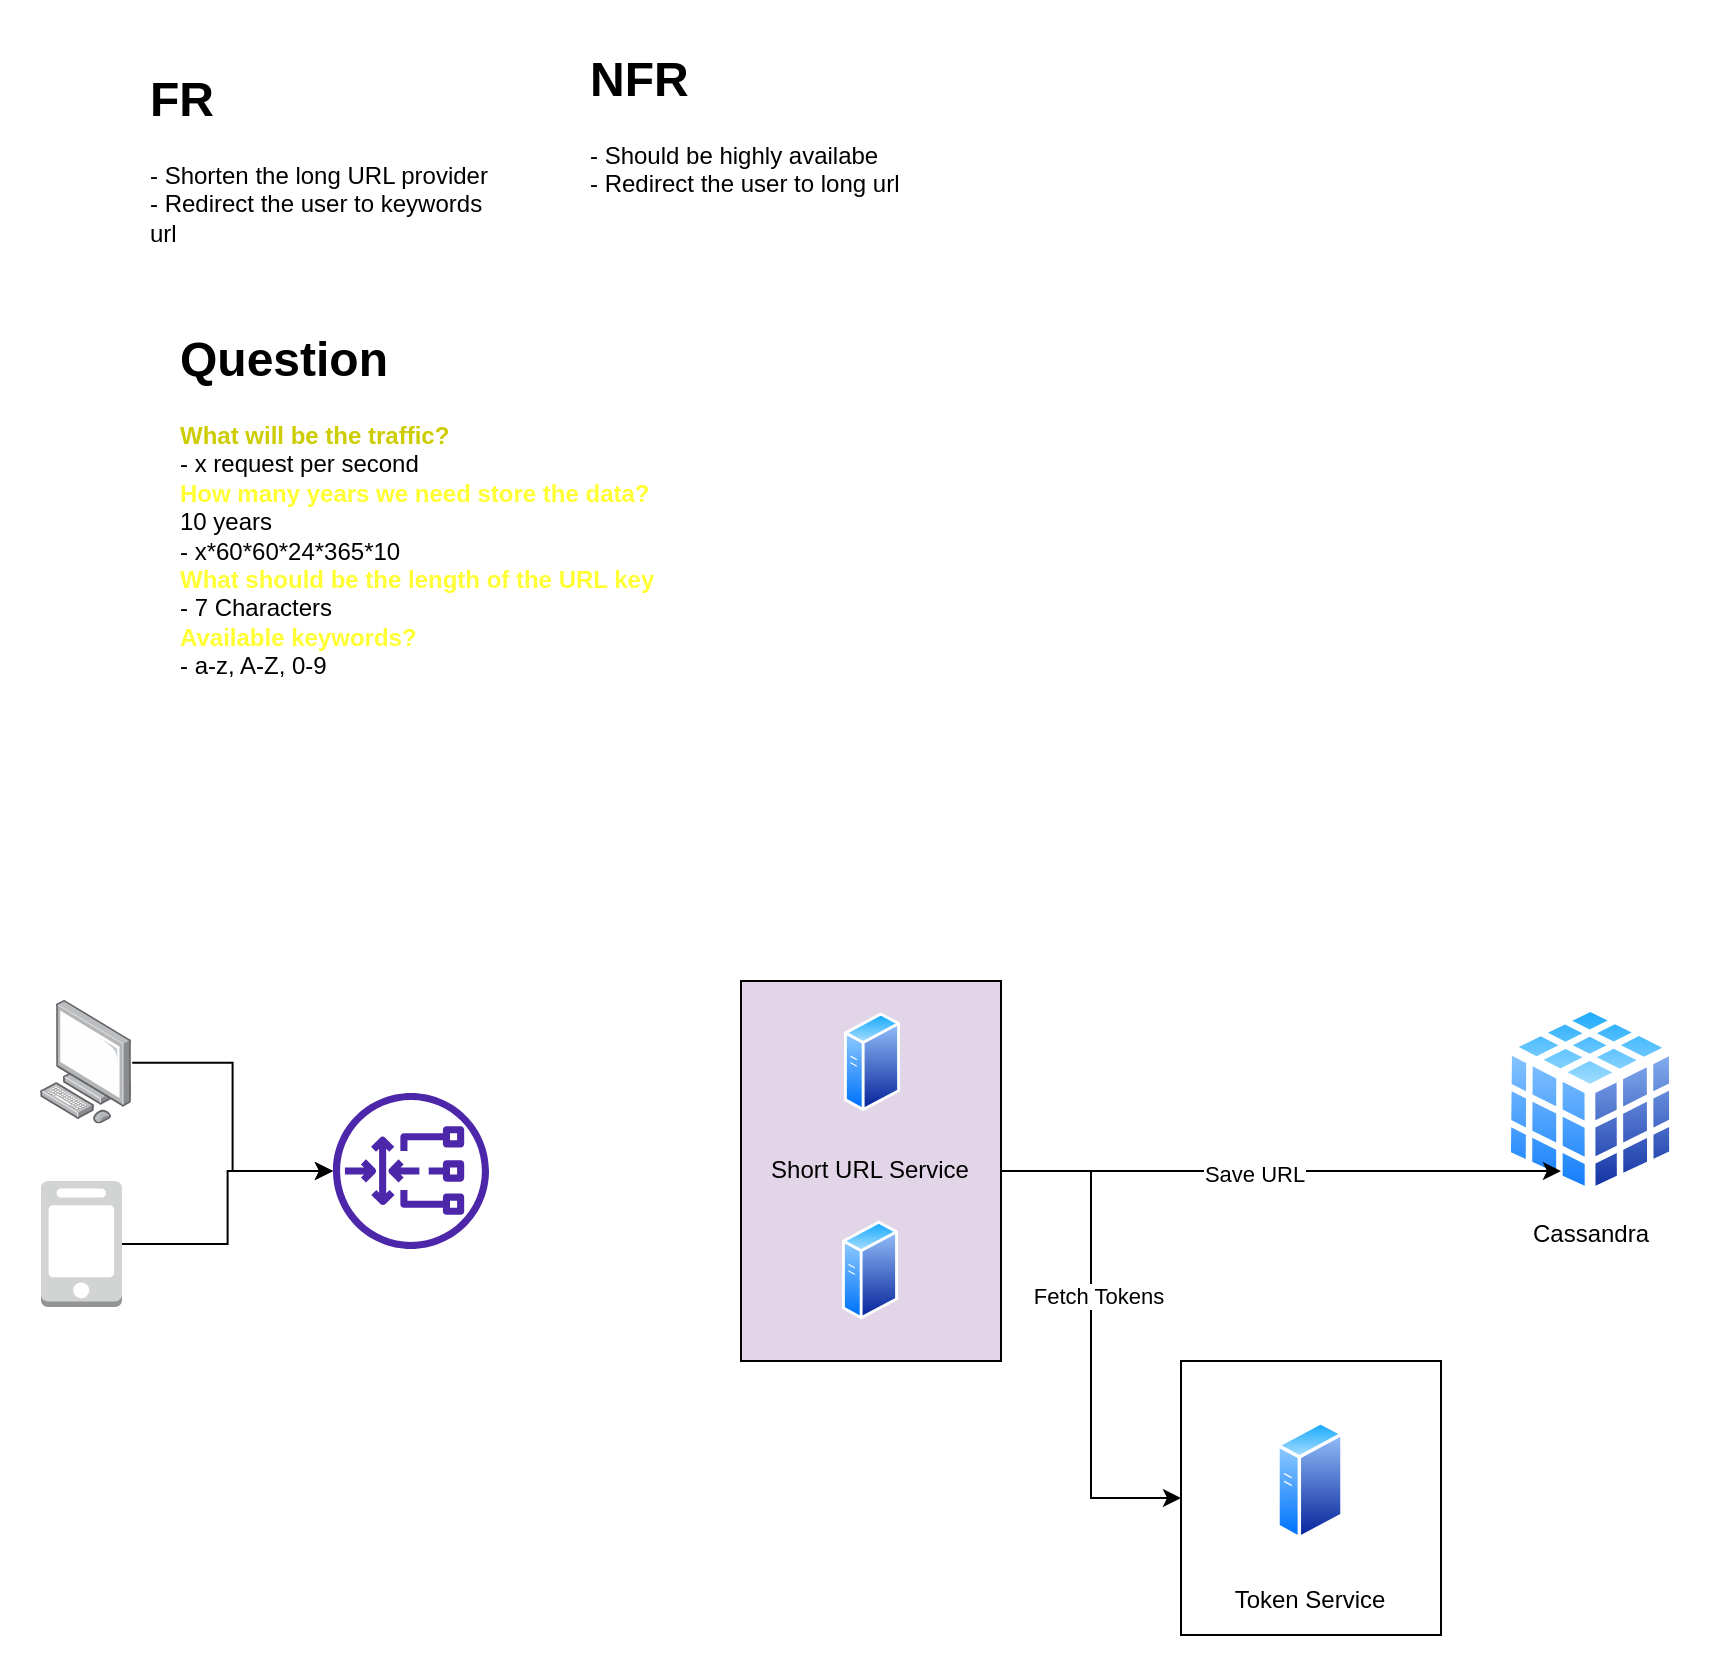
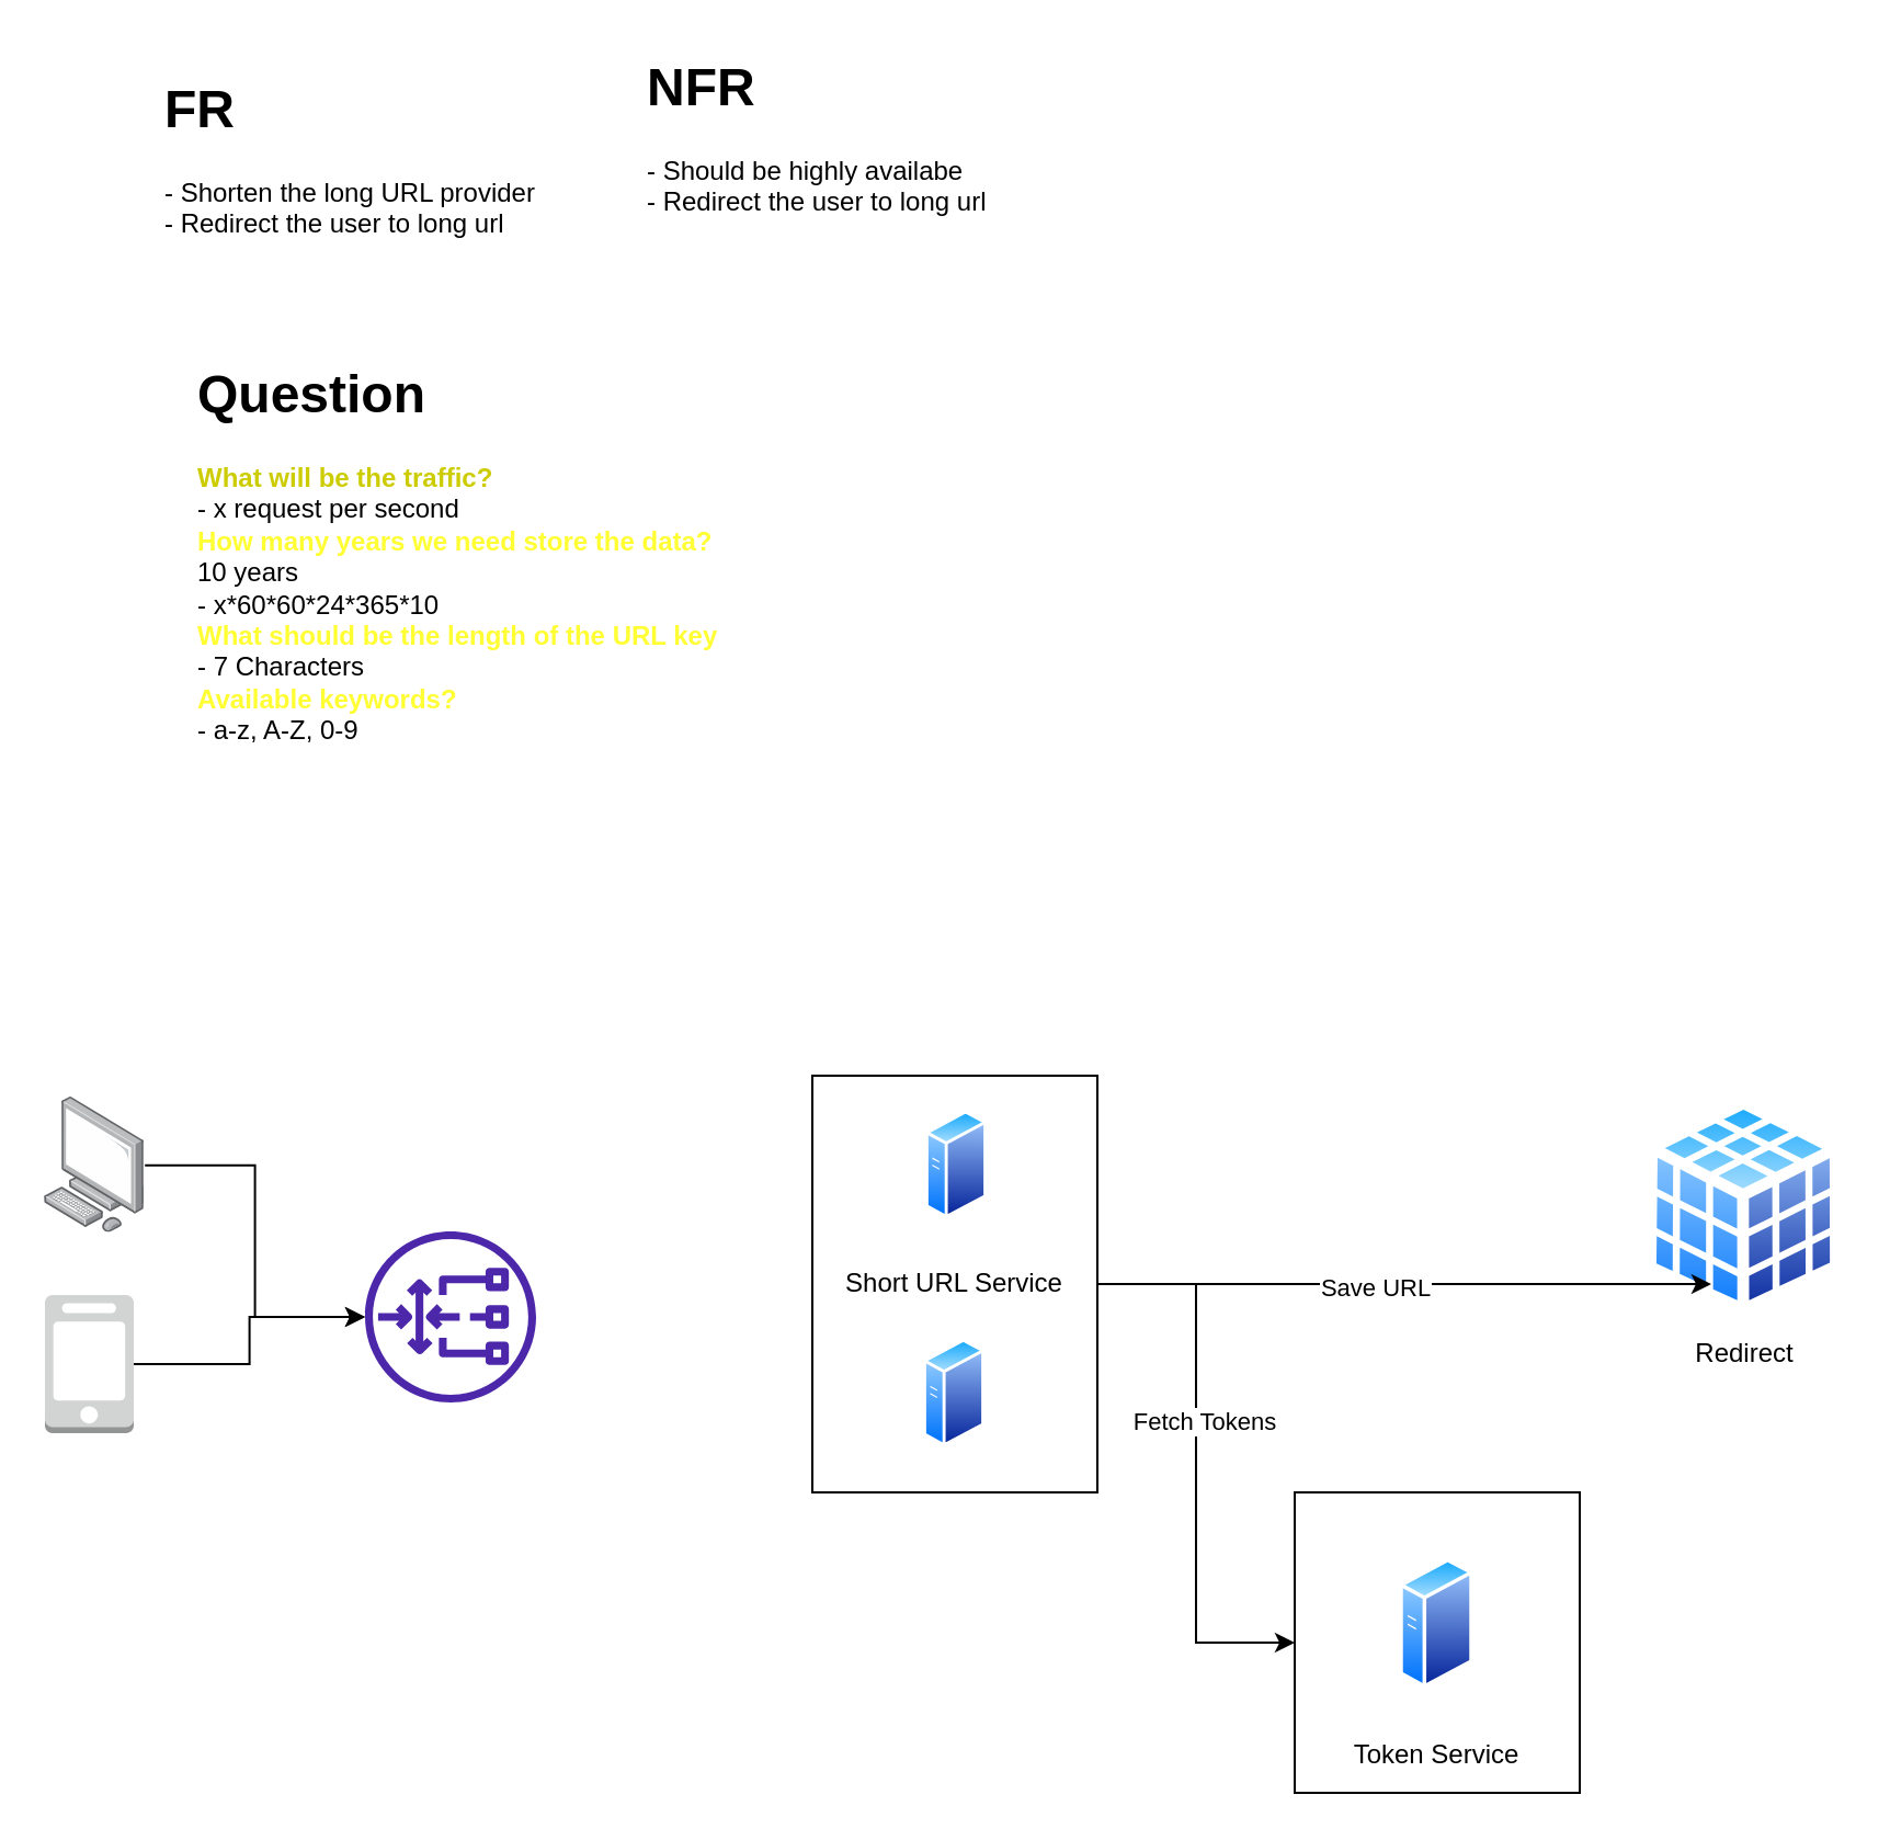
  <mxCell id="0" />
  <mxCell id="1" parent="0" />
- <mxCell id="2" value="&lt;h1&gt;FR&lt;/h1&gt;&lt;p&gt;- Shorten the long URL provider&lt;br&gt;- Redirect the user to keywords url&lt;/p&gt;" style="text;html=1;strokeColor=none;fillColor=none;spacing=5;spacingTop=-20;whiteSpace=wrap;overflow=hidden;rounded=0;" vertex="1" parent="1"><mxGeometry x="70" y="30" width="190" height="120" as="geometry" /></mxCell>
+ <mxCell id="2" value="&lt;h1&gt;FR&lt;/h1&gt;&lt;p&gt;- Shorten the long URL provider&lt;br&gt;- Redirect the user to long url&lt;/p&gt;" style="text;html=1;strokeColor=none;fillColor=none;spacing=5;spacingTop=-20;whiteSpace=wrap;overflow=hidden;rounded=0;" vertex="1" parent="1"><mxGeometry x="70" y="30" width="190" height="120" as="geometry" /></mxCell>
  <mxCell id="3" value="&lt;h1&gt;NFR&lt;/h1&gt;&lt;p&gt;- Should be highly availabe&lt;br&gt;- Redirect the user to long url&lt;/p&gt;" style="text;html=1;strokeColor=none;fillColor=none;spacing=5;spacingTop=-20;whiteSpace=wrap;overflow=hidden;rounded=0;" vertex="1" parent="1"><mxGeometry x="290" y="20" width="190" height="120" as="geometry" /></mxCell>
  <mxCell id="4" value="&lt;h1&gt;Question&lt;/h1&gt;&lt;p&gt;&lt;font color=&quot;#cccc00&quot;&gt;&lt;b&gt;What will be the traffic?&lt;br&gt;&lt;/b&gt;&lt;/font&gt;- x request per second&lt;br&gt;&lt;b&gt;&lt;font color=&quot;#ffff33&quot;&gt;How many years we need store the data?&lt;br&gt;&lt;/font&gt;&lt;/b&gt;10 years&lt;br&gt;- x*60*60*24*365*10&lt;br&gt;&lt;b&gt;&lt;font color=&quot;#ffff33&quot;&gt;What should be the length of the URL key&lt;br&gt;&lt;/font&gt;&lt;/b&gt;- 7 Characters&lt;br&gt;&lt;b&gt;&lt;font color=&quot;#ffff33&quot;&gt;Available keywords?&lt;br&gt;&lt;/font&gt;&lt;/b&gt;- a-z, A-Z, 0-9&lt;/p&gt;" style="text;html=1;strokeColor=none;fillColor=none;spacing=5;spacingTop=-20;whiteSpace=wrap;overflow=hidden;rounded=0;" vertex="1" parent="1"><mxGeometry x="85" y="160" width="350" height="200" as="geometry" /></mxCell>
  <mxCell id="5" style="edgeStyle=orthogonalEdgeStyle;rounded=0;orthogonalLoop=1;jettySize=auto;html=1;" edge="1" parent="1" source="6" target="9"><mxGeometry relative="1" as="geometry" /></mxCell>
  <mxCell id="6" value="" style="image;points=[];aspect=fixed;html=1;align=center;shadow=0;dashed=0;image=img/lib/allied_telesis/computer_and_terminals/Personal_Computer.svg;" vertex="1" parent="1"><mxGeometry x="20" y="500" width="45.6" height="61.8" as="geometry" /></mxCell>
  <mxCell id="7" style="edgeStyle=orthogonalEdgeStyle;rounded=0;orthogonalLoop=1;jettySize=auto;html=1;" edge="1" parent="1" source="8" target="9"><mxGeometry relative="1" as="geometry" /></mxCell>
  <mxCell id="8" value="" style="outlineConnect=0;dashed=0;verticalLabelPosition=bottom;verticalAlign=top;align=center;html=1;shape=mxgraph.aws3.mobile_client;fillColor=#D2D3D3;gradientColor=none;" vertex="1" parent="1"><mxGeometry x="20" y="590" width="40.5" height="63" as="geometry" /></mxCell>
- <mxCell id="9" value="Load Balancer" style="sketch=0;outlineConnect=0;fontColor=#FFFFFF;gradientColor=none;fillColor=#4D27AA;strokeColor=none;dashed=0;verticalLabelPosition=bottom;verticalAlign=top;align=center;html=1;fontSize=12;fontStyle=0;aspect=fixed;pointerEvents=1;shape=mxgraph.aws4.gateway_load_balancer;" vertex="1" parent="1"><mxGeometry x="166" y="546" width="78" height="78" as="geometry" /></mxCell>
+ <mxCell id="9" value="Load Balancer" style="sketch=0;outlineConnect=0;fontColor=#FFFFFF;gradientColor=none;fillColor=#4D27AA;strokeColor=none;dashed=0;verticalLabelPosition=bottom;verticalAlign=top;align=center;html=1;fontSize=12;fontStyle=0;aspect=fixed;pointerEvents=1;shape=mxgraph.aws4.gateway_load_balancer;" vertex="1" parent="1"><mxGeometry x="166" y="561" width="78" height="78" as="geometry" /></mxCell>
  <mxCell id="10" value="" style="group" vertex="1" connectable="0" parent="1"><mxGeometry x="370" y="490" width="130" height="190" as="geometry" /></mxCell>
- <mxCell id="11" value="Short URL Service" style="rounded=0;whiteSpace=wrap;html=1;fillColor=#e1d5e7;" vertex="1" parent="10"><mxGeometry width="130" height="190" as="geometry" /></mxCell>
+ <mxCell id="11" value="Short URL Service" style="rounded=0;whiteSpace=wrap;html=1;" vertex="1" parent="10"><mxGeometry width="130" height="190" as="geometry" /></mxCell>
  <mxCell id="12" value="" style="image;aspect=fixed;perimeter=ellipsePerimeter;html=1;align=center;shadow=0;dashed=0;spacingTop=3;image=img/lib/active_directory/generic_server.svg;" vertex="1" parent="10"><mxGeometry x="52" y="15.9" width="28.0" height="50" as="geometry" /></mxCell>
  <mxCell id="13" value="" style="image;aspect=fixed;perimeter=ellipsePerimeter;html=1;align=center;shadow=0;dashed=0;spacingTop=3;image=img/lib/active_directory/generic_server.svg;" vertex="1" parent="10"><mxGeometry x="51" y="120" width="28.0" height="50" as="geometry" /></mxCell>
  <mxCell id="14" value="" style="group" vertex="1" connectable="0" parent="1"><mxGeometry x="590" y="680" width="130" height="137" as="geometry" /></mxCell>
  <mxCell id="15" value="&lt;p style=&quot;line-height: 240%;&quot;&gt;&lt;/p&gt;&lt;div style=&quot;&quot;&gt;&lt;span style=&quot;background-color: initial;&quot;&gt;&lt;br&gt;&lt;/span&gt;&lt;/div&gt;&lt;div style=&quot;&quot;&gt;&lt;span style=&quot;background-color: initial;&quot;&gt;&lt;br&gt;&lt;/span&gt;&lt;/div&gt;&lt;div style=&quot;&quot;&gt;&lt;span style=&quot;background-color: initial;&quot;&gt;&lt;br&gt;&lt;/span&gt;&lt;/div&gt;&lt;div style=&quot;&quot;&gt;&lt;span style=&quot;background-color: initial;&quot;&gt;&lt;br&gt;&lt;/span&gt;&lt;/div&gt;&lt;div style=&quot;&quot;&gt;&lt;span style=&quot;background-color: initial;&quot;&gt;&lt;br&gt;&lt;/span&gt;&lt;/div&gt;&lt;div style=&quot;&quot;&gt;&lt;span style=&quot;background-color: initial;&quot;&gt;&lt;br&gt;&lt;/span&gt;&lt;/div&gt;&lt;div style=&quot;&quot;&gt;&lt;span style=&quot;background-color: initial;&quot;&gt;&lt;br&gt;&lt;/span&gt;&lt;/div&gt;&lt;div style=&quot;&quot;&gt;&lt;span style=&quot;background-color: initial;&quot;&gt;Token Service&lt;/span&gt;&lt;/div&gt;&lt;p&gt;&lt;/p&gt;" style="rounded=0;whiteSpace=wrap;html=1;align=center;" vertex="1" parent="14"><mxGeometry width="130" height="137" as="geometry" /></mxCell>
  <mxCell id="16" value="" style="image;aspect=fixed;perimeter=ellipsePerimeter;html=1;align=center;shadow=0;dashed=0;spacingTop=3;image=img/lib/active_directory/generic_server.svg;" vertex="1" parent="14"><mxGeometry x="48.14" y="30" width="33.72" height="60.21" as="geometry" /></mxCell>
  <mxCell id="17" style="edgeStyle=orthogonalEdgeStyle;rounded=0;orthogonalLoop=1;jettySize=auto;html=1;exitX=0.5;exitY=1;exitDx=0;exitDy=0;" edge="1" parent="14" source="15" target="15"><mxGeometry relative="1" as="geometry" /></mxCell>
- <mxCell id="18" value="Cassandra" style="image;aspect=fixed;perimeter=ellipsePerimeter;html=1;align=center;shadow=0;dashed=0;spacingTop=3;image=img/lib/active_directory/database_cube.svg;" vertex="1" parent="1"><mxGeometry x="750" y="500" width="90" height="100" as="geometry" /></mxCell>
+ <mxCell id="18" value="Redirect" style="image;aspect=fixed;perimeter=ellipsePerimeter;html=1;align=center;shadow=0;dashed=0;spacingTop=3;image=img/lib/active_directory/database_cube.svg;" vertex="1" parent="1"><mxGeometry x="750" y="500" width="90" height="100" as="geometry" /></mxCell>
  <mxCell id="19" style="edgeStyle=orthogonalEdgeStyle;rounded=0;orthogonalLoop=1;jettySize=auto;html=1;entryX=0.333;entryY=0.85;entryDx=0;entryDy=0;entryPerimeter=0;" edge="1" parent="1" source="11" target="18"><mxGeometry relative="1" as="geometry" /></mxCell>
  <mxCell id="20" value="Save URL" style="edgeLabel;html=1;align=center;verticalAlign=middle;resizable=0;points=[];" vertex="1" connectable="0" parent="19"><mxGeometry x="-0.1" y="-1" relative="1" as="geometry"><mxPoint as="offset" /></mxGeometry></mxCell>
  <mxCell id="21" style="edgeStyle=orthogonalEdgeStyle;rounded=0;orthogonalLoop=1;jettySize=auto;html=1;" edge="1" parent="1" source="11" target="15"><mxGeometry relative="1" as="geometry" /></mxCell>
  <mxCell id="22" value="Fetch Tokens" style="edgeLabel;html=1;align=center;verticalAlign=middle;resizable=0;points=[];" vertex="1" connectable="0" parent="21"><mxGeometry x="-0.156" y="3" relative="1" as="geometry"><mxPoint as="offset" /></mxGeometry></mxCell>
